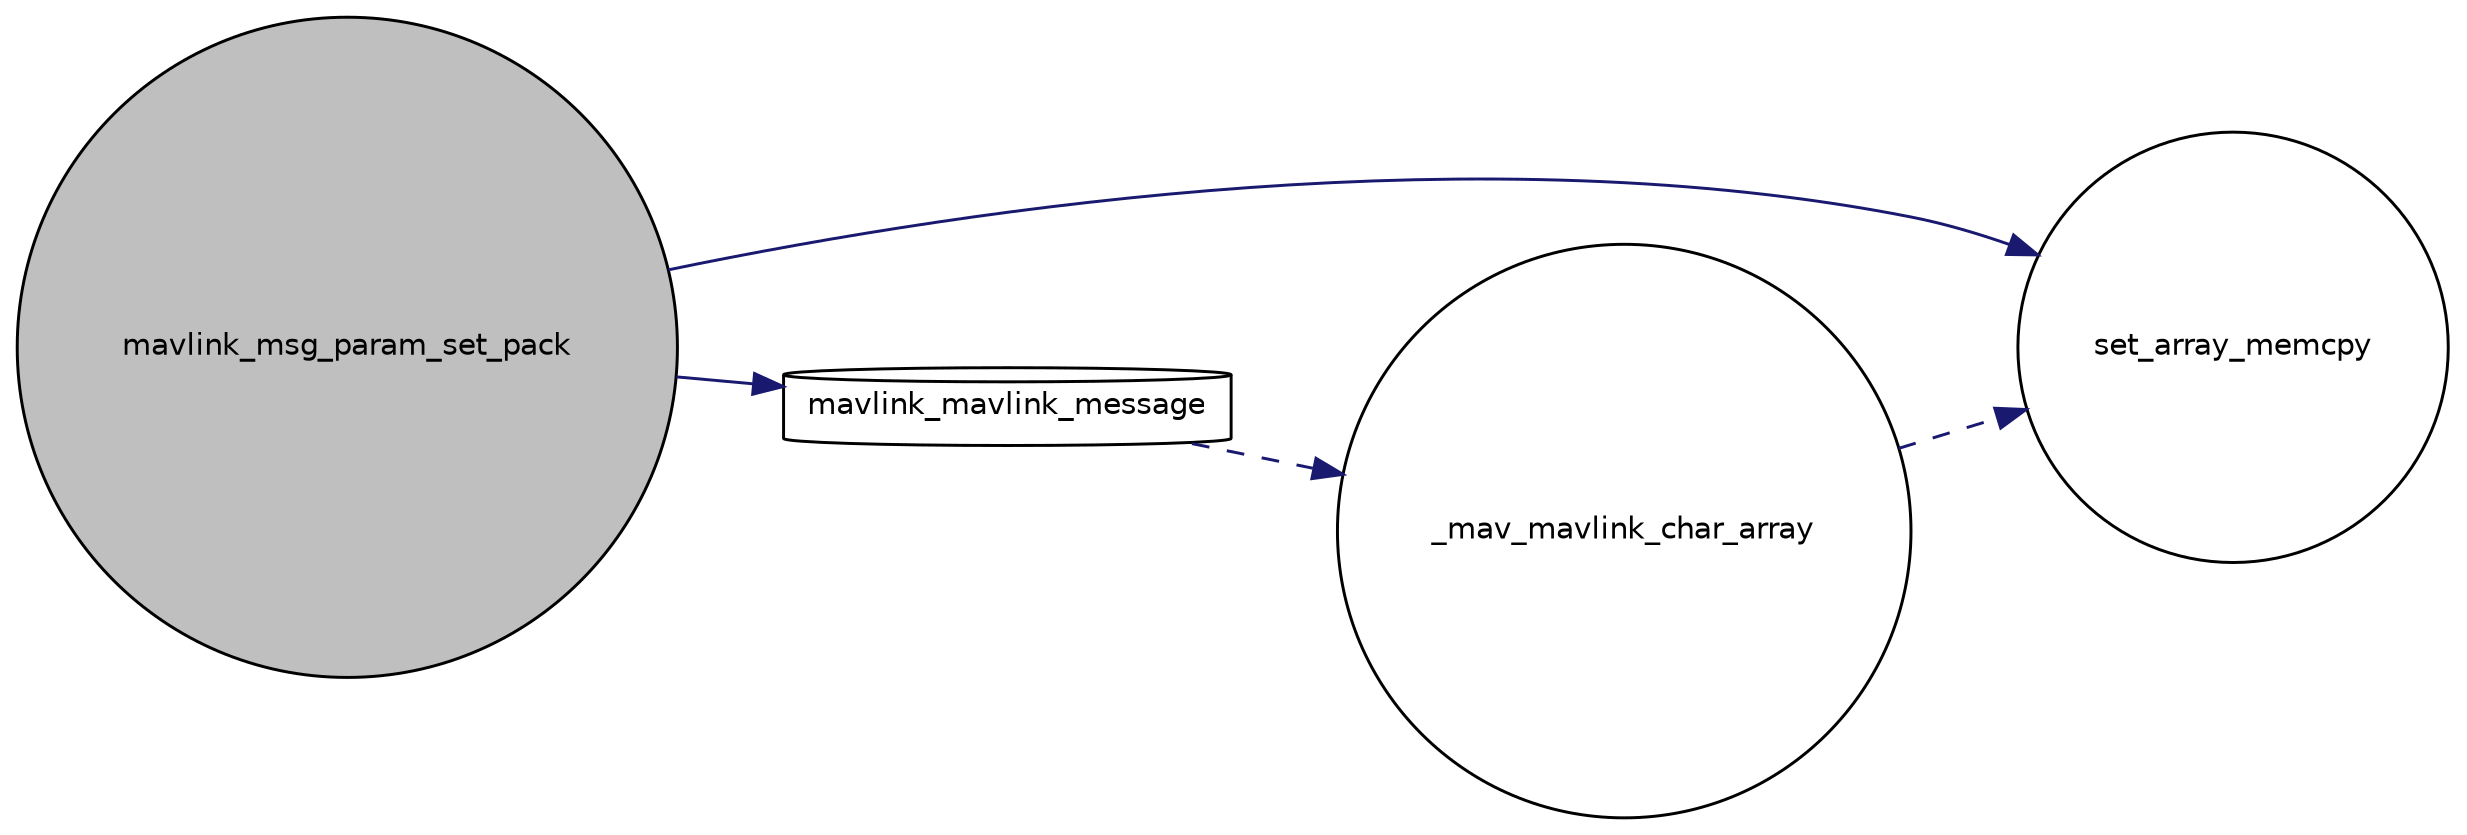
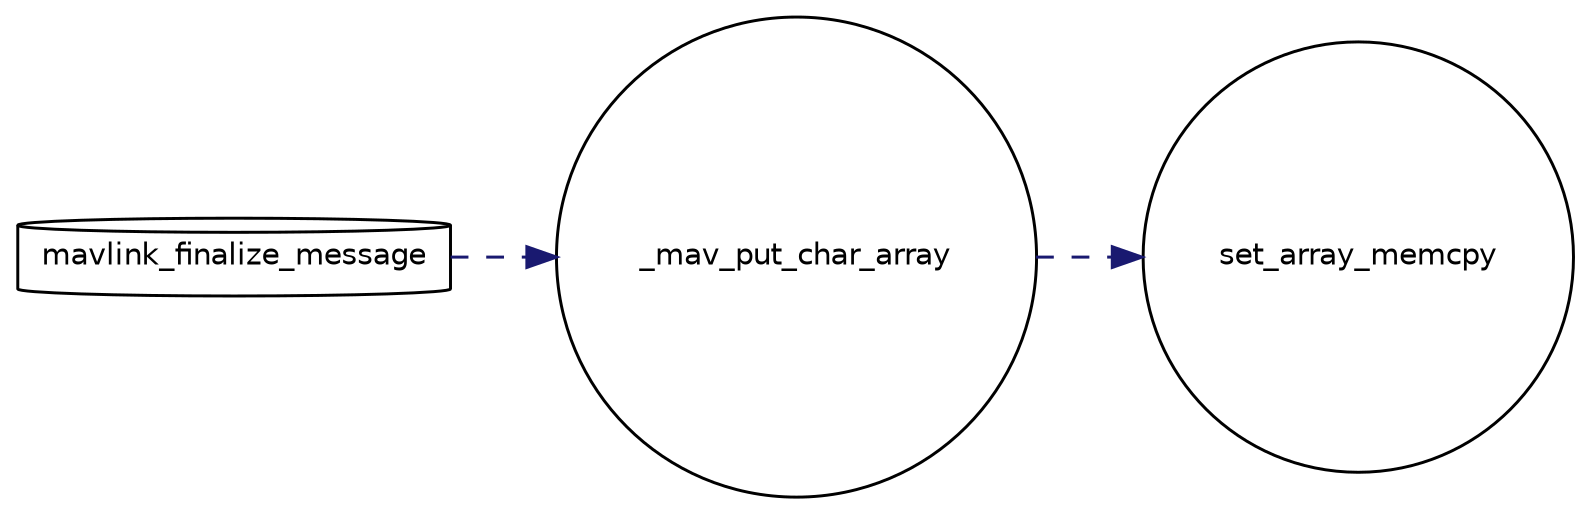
  digraph {
    fontname="DejaVu Sans"
    rankdir=LR
    node [color=black fillcolor=white fontname="DejaVu Sans" fontsize=10 shape=circle style=filled]
    edge [color=midnightblue fontname="DejaVu Sans" fontsize=10 labelfontname=Helvetica labelfontsize=10 style=solid]
-   n1 [fillcolor=grey75 fontcolor=black height=0.2 label=mavlink_msg_param_set_pack width=0.4]
    n2 [height=0.2 label=set_array_memcpy width=0.4]
-   n3 [height=0.2 label=mavlink_mavlink_message shape=cylinder width=0.4]
-   n4 [height=0.2 label=_mav_mavlink_char_array width=0.4]
-   n1 -> n2
-   n1 -> n3
+   n3 [height=0.2 label=mavlink_finalize_message shape=cylinder width=0.4]
+   n4 [height=0.2 label=_mav_put_char_array width=0.4]
    n3 -> n4 [style=dashed]
    n4 -> n2 [style=dashed]
  }
